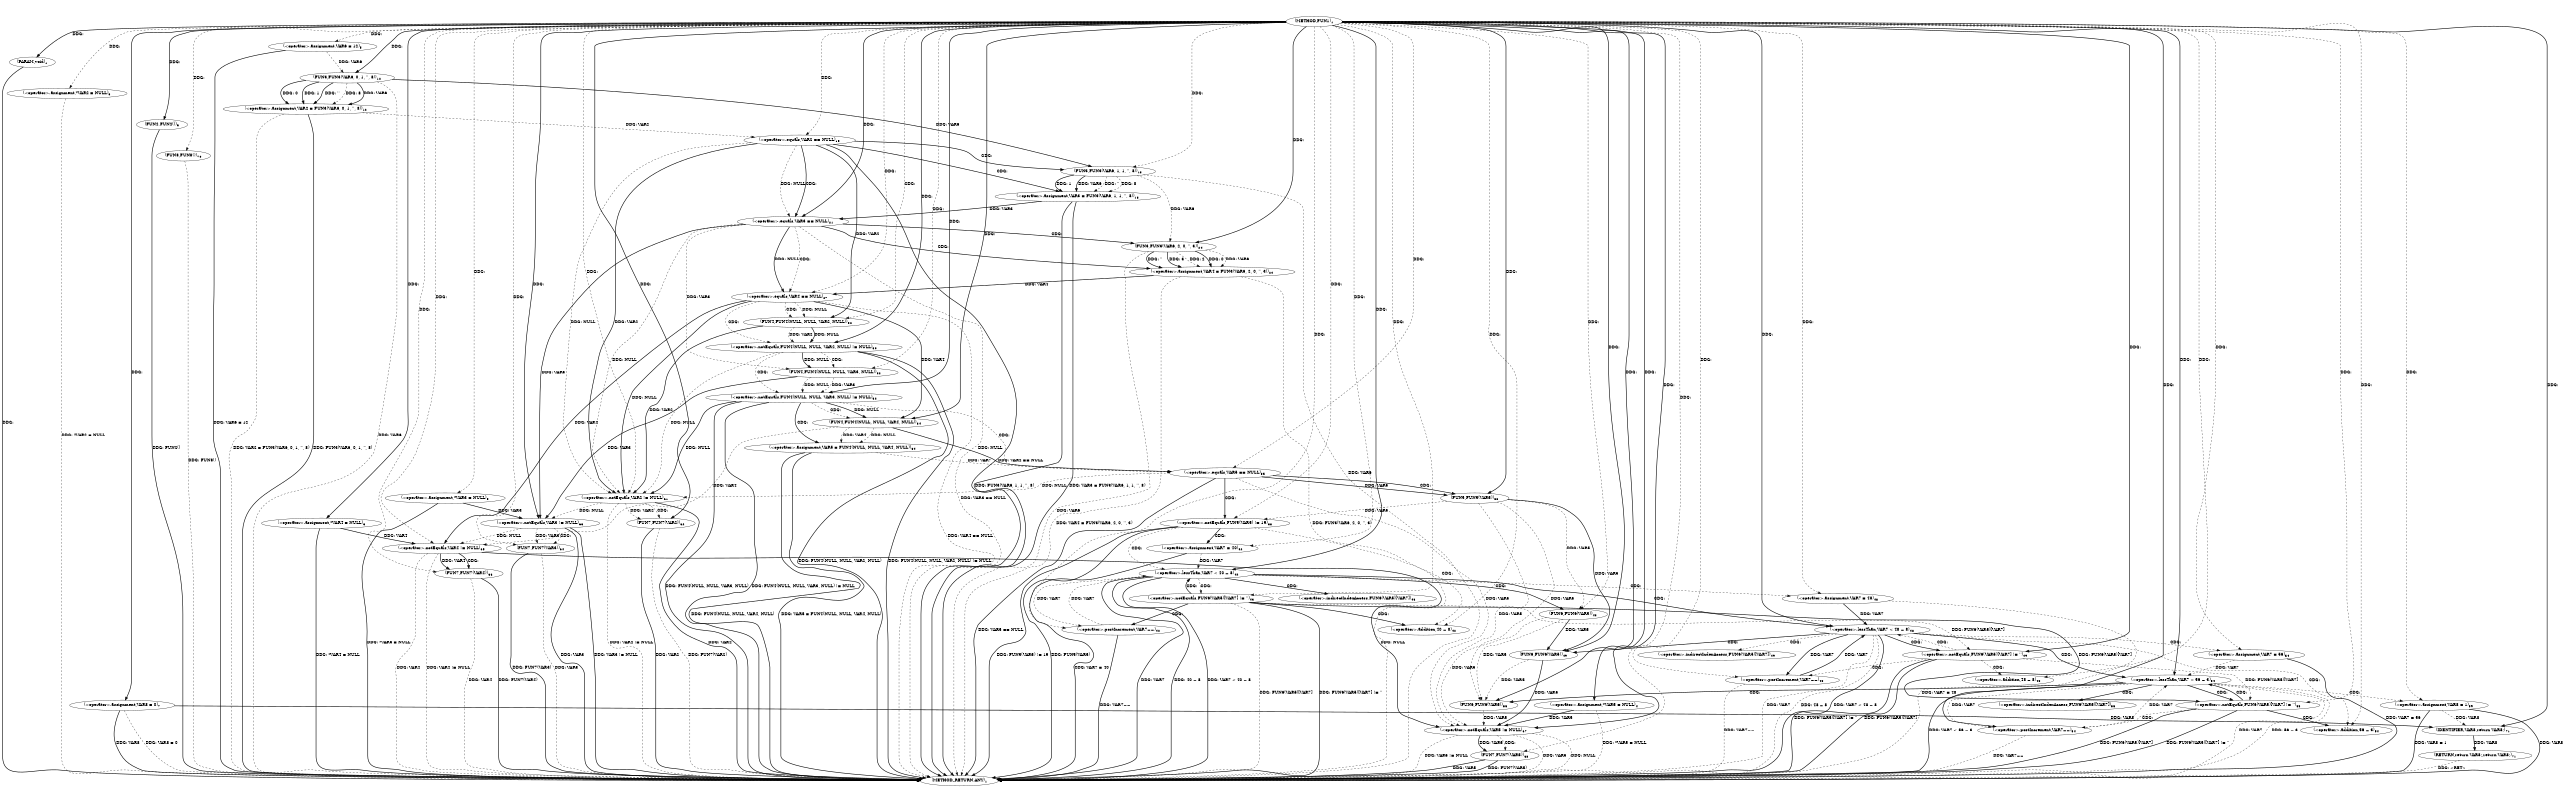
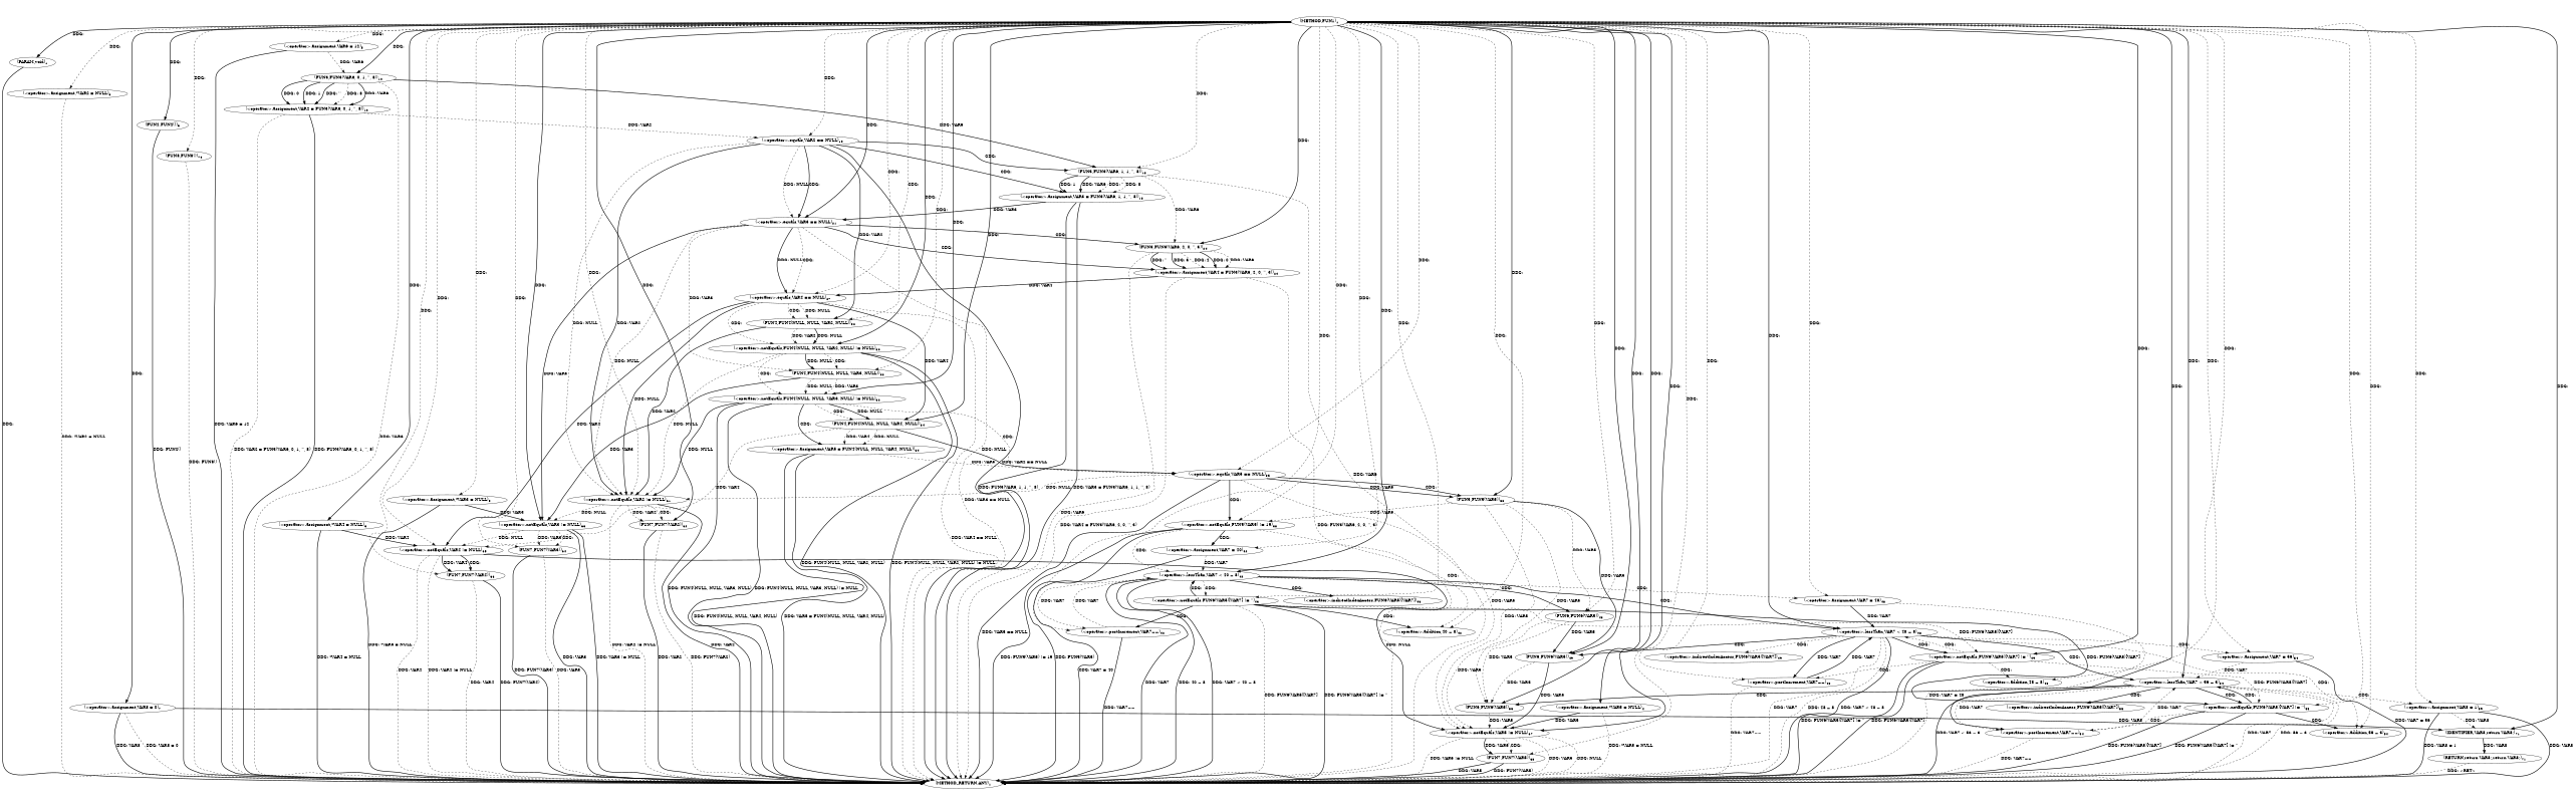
  digraph {
    edge [style=bold]
    n1 [label=<(METHOD,FUN1)<SUB>1</SUB>>]
    n2 [label=<(PARAM,void)<SUB>1</SUB>>]
    n3 [label=<(&lt;operator&gt;.assignment,*VAR2 = NULL)<SUB>3</SUB>>]
    n4 [label=<(&lt;operator&gt;.assignment,*VAR3 = NULL)<SUB>3</SUB>>]
    n5 [label=<(&lt;operator&gt;.assignment,*VAR4 = NULL)<SUB>3</SUB>>]
    n6 [label=<(&lt;operator&gt;.assignment,*VAR5 = NULL)<SUB>4</SUB>>]
    n7 [label=<(&lt;operator&gt;.assignment,VAR6 = 12)<SUB>5</SUB>>]
    n8 [label=<(&lt;operator&gt;.assignment,VAR8 = 0)<SUB>7</SUB>>]
    n9 [label=<(FUN2,FUN2())<SUB>9</SUB>>]
    n10 [label=<(&lt;operator&gt;.assignment,VAR8 = 1)<SUB>59</SUB>>]
    n11 [label=<(FUN8,FUN8())<SUB>70</SUB>>]
    n12 [label=<(&lt;operator&gt;.equals,VAR2 == NULL)<SUB>15</SUB>>]
    n13 [label=<(&lt;operator&gt;.equals,VAR3 == NULL)<SUB>21</SUB>>]
    n14 [label=<(&lt;operator&gt;.equals,VAR4 == NULL)<SUB>27</SUB>>]
    n15 [label=<(&lt;operator&gt;.notEquals,FUN4(NULL, NULL, VAR2, NULL) != NULL)<SUB>30</SUB>>]
    n16 [label=<(&lt;operator&gt;.notEquals,FUN4(NULL, NULL, VAR3, NULL) != NULL)<SUB>32</SUB>>]
    n17 [label=<(&lt;operator&gt;.equals,VAR5 == NULL)<SUB>35</SUB>>]
    n18 [label=<(&lt;operator&gt;.notEquals,FUN5(VAR5) != 19)<SUB>38</SUB>>]
    n19 [label=<(&lt;operator&gt;.lessThan,VAR7 &lt; 40 + 8)<SUB>42</SUB>>]
    n20 [label=<(&lt;operator&gt;.postIncrement,VAR7++)<SUB>42</SUB>>]
    n21 [label=<(&lt;operator&gt;.lessThan,VAR7 &lt; 48 + 8)<SUB>48</SUB>>]
    n22 [label=<(&lt;operator&gt;.postIncrement,VAR7++)<SUB>48</SUB>>]
    n23 [label=<(&lt;operator&gt;.lessThan,VAR7 &lt; 56 + 3)<SUB>54</SUB>>]
    n24 [label=<(&lt;operator&gt;.postIncrement,VAR7++)<SUB>54</SUB>>]
    n25 [label=<(&lt;operator&gt;.notEquals,VAR2 != NULL)<SUB>61</SUB>>]
    n26 [label=<(&lt;operator&gt;.notEquals,VAR3 != NULL)<SUB>63</SUB>>]
    n27 [label=<(&lt;operator&gt;.notEquals,VAR4 != NULL)<SUB>65</SUB>>]
    n28 [label=<(&lt;operator&gt;.notEquals,VAR5 != NULL)<SUB>67</SUB>>]
    n29 [label=<(IDENTIFIER,VAR8,return VAR8;)<SUB>71</SUB>>]
    n30 [label=<(FUN3,FUN3(VAR6, 0, 1, '', 8))<SUB>12</SUB>>]
    n31 [label=<(FUN3,FUN3(VAR6, 1, 1, '', 8))<SUB>18</SUB>>]
    n32 [label=<(FUN3,FUN3(VAR6, 2, 0, '', 3))<SUB>24</SUB>>]
    n33 [label=<(FUN4,FUN4(NULL, NULL, VAR4, NULL))<SUB>34</SUB>>]
    n34 [label=<(&lt;operator&gt;.assignment,VAR7 = 40)<SUB>42</SUB>>]
    n35 [label=<(&lt;operator&gt;.assignment,VAR7 = 48)<SUB>48</SUB>>]
    n36 [label=<(&lt;operator&gt;.assignment,VAR7 = 56)<SUB>54</SUB>>]
    n37 [label=<(FUN7,FUN7(VAR2))<SUB>62</SUB>>]
    n38 [label=<(FUN7,FUN7(VAR3))<SUB>64</SUB>>]
    n39 [label=<(FUN7,FUN7(VAR4))<SUB>66</SUB>>]
    n40 [label=<(FUN7,FUN7(VAR5))<SUB>68</SUB>>]
    n41 [label=<(FUN4,FUN4(NULL, NULL, VAR2, NULL))<SUB>32</SUB>>]
    n42 [label=<(FUN4,FUN4(NULL, NULL, VAR3, NULL))<SUB>32</SUB>>]
    n43 [label=<(FUN5,FUN5(VAR5))<SUB>38</SUB>>]
    n44 [label=<(&lt;operator&gt;.addition,40 + 8)<SUB>42</SUB>>]
    n45 [label=<(&lt;operator&gt;.notEquals,FUN6(VAR5)[VAR7] != '')<SUB>43</SUB>>]
    n46 [label=<(&lt;operator&gt;.addition,48 + 8)<SUB>48</SUB>>]
    n47 [label=<(&lt;operator&gt;.notEquals,FUN6(VAR5)[VAR7] != '')<SUB>49</SUB>>]
    n48 [label=<(&lt;operator&gt;.addition,56 + 3)<SUB>54</SUB>>]
    n49 [label=<(&lt;operator&gt;.notEquals,FUN6(VAR5)[VAR7] != '')<SUB>55</SUB>>]
    n50 [label=<(FUN6,FUN6(VAR5))<SUB>43</SUB>>]
    n51 [label=<(FUN6,FUN6(VAR5))<SUB>49</SUB>>]
    n52 [label=<(FUN6,FUN6(VAR5))<SUB>55</SUB>>]
    n53 [label=<(METHOD_RETURN,ANY)<SUB>1</SUB>>]
    n54 [label=<(&lt;operator&gt;.assignment,VAR3 = FUN3(VAR6, 1, 1, '', 8))<SUB>18</SUB>>]
    n55 [label=<(&lt;operator&gt;.assignment,VAR4 = FUN3(VAR6, 2, 0, '', 3))<SUB>24</SUB>>]
    n56 [label=<(&lt;operator&gt;.assignment,VAR5 = FUN4(NULL, NULL, VAR4, NULL))<SUB>34</SUB>>]
    n57 [label=<(&lt;operator&gt;.indirectIndexAccess,FUN6(VAR5)[VAR7])<SUB>43</SUB>>]
    n58 [label=<(&lt;operator&gt;.indirectIndexAccess,FUN6(VAR5)[VAR7])<SUB>49</SUB>>]
    n59 [label=<(&lt;operator&gt;.indirectIndexAccess,FUN6(VAR5)[VAR7])<SUB>55</SUB>>]
    n60 [label=<(RETURN,return VAR8;,return VAR8;)<SUB>71</SUB>>]
    n61 [label=<(&lt;operator&gt;.assignment,VAR2 = FUN3(VAR6, 0, 1, '', 8))<SUB>12</SUB>>]
    n1 -> n2 [label="DDG: "]
    n1 -> n3 [label="DDG: " style=dashed]
    n1 -> n4 [label="DDG: " style=dashed]
    n1 -> n5 [label="DDG: "]
    n1 -> n6 [label="DDG: "]
    n1 -> n7 [label="DDG: " style=dashed]
    n1 -> n8 [label="DDG: "]
    n1 -> n9 [label="DDG: "]
    n1 -> n10 [label="DDG: " style=dashed]
    n1 -> n11 [label="DDG: " style=dashed]
    n1 -> n12 [label="DDG: " style=dashed]
    n1 -> n13 [label="DDG: "]
    n1 -> n14 [label="DDG: " style=dashed]
    n1 -> n15 [label="DDG: "]
    n1 -> n16 [label="DDG: "]
    n1 -> n17 [label="DDG: " style=dashed]
    n1 -> n18 [label="DDG: " style=dashed]
    n1 -> n19 [label="DDG: "]
    n1 -> n20 [label="DDG: " style=dashed]
    n1 -> n21 [label="DDG: "]
    n1 -> n22 [label="DDG: " style=dashed]
    n1 -> n23 [label="DDG: "]
    n1 -> n24 [label="DDG: "]
    n1 -> n25 [label="DDG: " style=dashed]
    n1 -> n26 [label="DDG: "]
    n1 -> n27 [label="DDG: " style=dashed]
    n1 -> n28 [label="DDG: "]
    n1 -> n29 [label="DDG: "]
    n1 -> n30 [label="DDG: "]
    n1 -> n31 [label="DDG: " style=dashed]
    n1 -> n32 [label="DDG: "]
    n1 -> n33 [label="DDG: "]
    n1 -> n34 [label="DDG: " style=dashed]
    n1 -> n35 [label="DDG: " style=dashed]
    n1 -> n36 [label="DDG: " style=dashed]
    n1 -> n37 [label="DDG: "]
    n1 -> n38 [label="DDG: " style=dashed]
    n1 -> n39 [label="DDG: " style=dashed]
    n1 -> n40 [label="DDG: " style=dashed]
    n1 -> n41 [label="CDG: " style=dashed]
    n1 -> n42 [label="DDG: " style=dashed]
    n1 -> n43 [label="DDG: "]
    n1 -> n44 [label="DDG: " style=dashed]
    n1 -> n45 [label="DDG: " style=dashed]
    n1 -> n46 [label="DDG: " style=dashed]
    n1 -> n47 [label="DDG: "]
    n1 -> n48 [label="DDG: " style=dashed]
    n1 -> n49 [label="DDG: " style=dashed]
    n1 -> n50 [label="DDG: " style=dashed]
    n1 -> n51 [label="DDG: "]
    n1 -> n52 [label="DDG: "]
    n2 -> n53 [label="DDG: "]
    n3 -> n53 [label="DDG: *VAR2 = NULL" style=dashed]
    n4 -> n26 [label="DDG: VAR3"]
    n4 -> n53 [label="DDG: *VAR3 = NULL"]
    n5 -> n27 [label="DDG: VAR4"]
    n5 -> n53 [label="DDG: *VAR4 = NULL"]
    n6 -> n28 [label="DDG: VAR5"]
    n6 -> n53 [label="DDG: *VAR5 = NULL" style=dashed]
    n7 -> n30 [label="DDG: VAR6" style=dashed]
    n7 -> n53 [label="DDG: VAR6 = 12"]
    n8 -> n29 [label="DDG: VAR8"]
    n8 -> n53 [label="DDG: VAR8"]
    n8 -> n53 [label="DDG: VAR8 = 0" style=dashed]
    n9 -> n53 [label="DDG: FUN2()"]
    n10 -> n29 [label="DDG: VAR8" style=dashed]
    n10 -> n53 [label="DDG: VAR8"]
    n10 -> n53 [label="DDG: VAR8 = 1"]
    n11 -> n53 [label="DDG: FUN8()" style=dashed]
    n12 -> n13 [label="DDG: NULL" style=dashed]
    n12 -> n13 [label="CDG: "]
    n12 -> n25 [label="DDG: VAR2"]
    n12 -> n25 [label="DDG: NULL" style=dashed]
    n12 -> n31 [label="CDG: "]
    n12 -> n41 [label="DDG: VAR2"]
    n12 -> n53 [label="DDG: VAR2 == NULL"]
    n12 -> n54 [label="CDG: "]
    n13 -> n14 [label="DDG: NULL"]
    n13 -> n14 [label="CDG: " style=dashed]
    n13 -> n25 [label="DDG: NULL" style=dashed]
    n13 -> n26 [label="DDG: VAR3"]
    n13 -> n32 [label="CDG: "]
    n13 -> n42 [label="DDG: VAR3" style=dashed]
    n13 -> n53 [label="DDG: VAR3 == NULL" style=dashed]
    n13 -> n55 [label="CDG: "]
    n14 -> n15 [label="CDG: " style=dashed]
    n14 -> n25 [label="DDG: NULL"]
    n14 -> n27 [label="DDG: VAR4"]
    n14 -> n33 [label="DDG: VAR4"]
    n14 -> n41 [label="DDG: NULL" style=dashed]
    n14 -> n41 [label="CDG: " style=dashed]
    n14 -> n53 [label="DDG: VAR4 == NULL" style=dashed]
    n15 -> n16 [label="CDG: " style=dashed]
    n15 -> n25 [label="DDG: NULL" style=dashed]
    n15 -> n42 [label="DDG: NULL"]
    n15 -> n42 [label="CDG: " style=dashed]
    n15 -> n53 [label="DDG: FUN4(NULL, NULL, VAR2, NULL)"]
    n15 -> n53 [label="DDG: FUN4(NULL, NULL, VAR2, NULL) != NULL"]
    n16 -> n17 [label="CDG: " style=dashed]
    n16 -> n25 [label="DDG: NULL"]
    n16 -> n33 [label="DDG: NULL"]
    n16 -> n33 [label="CDG: " style=dashed]
    n16 -> n53 [label="DDG: FUN4(NULL, NULL, VAR3, NULL)"]
    n16 -> n53 [label="DDG: FUN4(NULL, NULL, VAR3, NULL) != NULL"]
    n16 -> n56 [label="CDG: "]
    n17 -> n18 [label="CDG: "]
    n17 -> n25 [label="DDG: NULL" style=dashed]
    n17 -> n28 [label="DDG: VAR5" style=dashed]
    n17 -> n43 [label="DDG: VAR5"]
    n17 -> n43 [label="CDG: "]
    n17 -> n53 [label="DDG: VAR5 == NULL"]
    n18 -> n19 [label="CDG: " style=dashed]
    n18 -> n34 [label="CDG: "]
    n18 -> n44 [label="CDG: " style=dashed]
    n18 -> n53 [label="DDG: FUN5(VAR5)"]
    n18 -> n53 [label="DDG: FUN5(VAR5) != 19"]
    n19 -> n20 [label="DDG: VAR7" style=dashed]
    n19 -> n21 [label="CDG: "]
    n19 -> n35 [label="CDG: " style=dashed]
    n19 -> n45 [label="CDG: " style=dashed]
    n19 -> n50 [label="CDG: "]
    n19 -> n53 [label="DDG: VAR7"]
    n19 -> n53 [label="DDG: 40 + 8"]
    n19 -> n53 [label="DDG: VAR7 &lt; 40 + 8"]
    n19 -> n57 [label="CDG: "]
    n20 -> n19 [label="DDG: VAR7" style=dashed]
    n20 -> n53 [label="DDG: VAR7++"]
    n21 -> n22 [label="DDG: VAR7"]
    n21 -> n23 [label="CDG: "]
    n21 -> n36 [label="CDG: " style=dashed]
    n21 -> n47 [label="CDG: "]
    n21 -> n48 [label="CDG: " style=dashed]
    n21 -> n51 [label="CDG: "]
    n21 -> n53 [label="DDG: VAR7" style=dashed]
    n21 -> n53 [label="DDG: 48 + 8" style=dashed]
    n21 -> n53 [label="DDG: VAR7 &lt; 48 + 8"]
    n21 -> n58 [label="CDG: " style=dashed]
    n22 -> n21 [label="DDG: VAR7"]
    n22 -> n53 [label="DDG: VAR7++" style=dashed]
    n23 -> n10 [label="CDG: " style=dashed]
    n23 -> n24 [label="DDG: VAR7" style=dashed]
    n23 -> n49 [label="CDG: "]
    n23 -> n52 [label="CDG: "]
    n23 -> n53 [label="DDG: VAR7" style=dashed]
    n23 -> n53 [label="DDG: 56 + 3" style=dashed]
    n23 -> n53 [label="DDG: VAR7 &lt; 56 + 3"]
    n23 -> n59 [label="CDG: "]
    n24 -> n23 [label="DDG: VAR7" style=dashed]
    n24 -> n53 [label="DDG: VAR7++" style=dashed]
    n25 -> n26 [label="DDG: NULL" style=dashed]
    n25 -> n37 [label="DDG: VAR2" style=dashed]
    n25 -> n37 [label="CDG: " style=dashed]
    n25 -> n53 [label="DDG: VAR2"]
    n25 -> n53 [label="DDG: VAR2 != NULL" style=dashed]
    n26 -> n27 [label="DDG: NULL" style=dashed]
    n26 -> n38 [label="DDG: VAR3" style=dashed]
    n26 -> n38 [label="CDG: " style=dashed]
    n26 -> n53 [label="DDG: VAR3"]
    n26 -> n53 [label="DDG: VAR3 != NULL"]
    n27 -> n28 [label="DDG: NULL"]
    n27 -> n39 [label="DDG: VAR4"]
    n27 -> n39 [label="CDG: "]
    n27 -> n53 [label="DDG: VAR4" style=dashed]
    n27 -> n53 [label="DDG: VAR4 != NULL" style=dashed]
    n28 -> n40 [label="DDG: VAR5"]
    n28 -> n40 [label="CDG: " style=dashed]
    n28 -> n53 [label="DDG: VAR5" style=dashed]
    n28 -> n53 [label="DDG: NULL" style=dashed]
    n28 -> n53 [label="DDG: VAR5 != NULL" style=dashed]
    n29 -> n60 [label="DDG: VAR8"]
    n30 -> n31 [label="DDG: VAR6"]
    n30 -> n53 [label="DDG: VAR6" style=dashed]
    n30 -> n61 [label="DDG: 8" style=dashed]
    n30 -> n61 [label="DDG: VAR6"]
    n30 -> n61 [label="DDG: 0"]
    n30 -> n61 [label="DDG: 1"]
    n30 -> n61 [label="DDG: ''"]
    n31 -> n32 [label="DDG: VAR6" style=dashed]
    n31 -> n53 [label="DDG: VAR6" style=dashed]
    n31 -> n54 [label="DDG: 1"]
    n31 -> n54 [label="DDG: VAR6"]
    n31 -> n54 [label="DDG: ''" style=dashed]
    n31 -> n54 [label="DDG: 8" style=dashed]
    n32 -> n53 [label="DDG: VAR6" style=dashed]
    n32 -> n55 [label="DDG: 0"]
    n32 -> n55 [label="DDG: VAR6" style=dashed]
    n32 -> n55 [label="DDG: ''"]
    n32 -> n55 [label="DDG: 3"]
    n32 -> n55 [label="DDG: 2" style=dashed]
    n33 -> n17 [label="DDG: NULL"]
    n33 -> n27 [label="DDG: VAR4" style=dashed]
    n33 -> n56 [label="DDG: NULL" style=dashed]
    n33 -> n56 [label="DDG: VAR4" style=dashed]
    n34 -> n19 [label="DDG: VAR7" style=dashed]
    n34 -> n53 [label="CDG: VAR7 = 40"]
    n35 -> n21 [label="DDG: VAR7"]
    n35 -> n53 [label="DDG: VAR7 = 48" style=dashed]
    n36 -> n23 [label="DDG: VAR7" style=dashed]
    n36 -> n53 [label="DDG: VAR7 = 56"]
    n37 -> n53 [label="DDG: VAR2"]
    n37 -> n53 [label="DDG: FUN7(VAR2)" style=dashed]
    n38 -> n53 [label="DDG: VAR3" style=dashed]
    n38 -> n53 [label="DDG: FUN7(VAR3)"]
    n39 -> n53 [label="DDG: VAR4" style=dashed]
    n39 -> n53 [label="DDG: FUN7(VAR4)"]
    n40 -> n53 [label="DDG: VAR5"]
    n40 -> n53 [label="DDG: FUN7(VAR5)"]
    n41 -> n15 [label="DDG: NULL"]
    n41 -> n15 [label="DDG: VAR2" style=dashed]
    n41 -> n25 [label="DDG: VAR2"]
    n42 -> n16 [label="DDG: NULL" style=dashed]
    n42 -> n16 [label="DDG: VAR3" style=dashed]
    n42 -> n26 [label="DDG: VAR3"]
    n43 -> n18 [label="DDG: VAR5" style=dashed]
    n43 -> n28 [label="DDG: VAR5" style=dashed]
    n43 -> n50 [label="DDG: VAR5" style=dashed]
    n43 -> n51 [label="DDG: VAR5"]
    n43 -> n52 [label="DDG: VAR5" style=dashed]
    n45 -> n19 [label="CDG: "]
    n45 -> n20 [label="CDG: "]
    n45 -> n44 [label="CDG: "]
    n45 -> n47 [label="DDG: FUN6(VAR5)[VAR7]" style=dashed]
    n45 -> n49 [label="DDG: FUN6(VAR5)[VAR7]"]
    n45 -> n53 [label="DDG: FUN6(VAR5)[VAR7]" style=dashed]
    n45 -> n53 [label="DDG: FUN6(VAR5)[VAR7] != ''"]
    n47 -> n21 [label="CDG: " style=dashed]
    n47 -> n22 [label="CDG: " style=dashed]
    n47 -> n46 [label="CDG: " style=dashed]
    n47 -> n49 [label="DDG: FUN6(VAR5)[VAR7]" style=dashed]
    n47 -> n53 [label="DDG: FUN6(VAR5)[VAR7]"]
    n47 -> n53 [label="DDG: FUN6(VAR5)[VAR7] != ''"]
    n49 -> n23 [label="CDG: "]
    n49 -> n24 [label="CDG: " style=dashed]
    n49 -> n48 [label="CDG: "]
    n49 -> n53 [label="DDG: FUN6(VAR5)[VAR7]"]
    n49 -> n53 [label="DDG: FUN6(VAR5)[VAR7] != ''"]
    n50 -> n28 [label="DDG: VAR5" style=dashed]
    n50 -> n51 [label="DDG: VAR5"]
    n50 -> n52 [label="DDG: VAR5" style=dashed]
    n51 -> n28 [label="DDG: VAR5"]
    n51 -> n52 [label="DDG: VAR5" style=dashed]
    n52 -> n28 [label="DDG: VAR5" style=dashed]
    n54 -> n13 [label="DDG: VAR3"]
    n54 -> n53 [label="DDG: FUN3(VAR6, 1, 1, '', 8)"]
    n54 -> n53 [label="DDG: VAR3 = FUN3(VAR6, 1, 1, '', 8)"]
    n55 -> n14 [label="DDG: VAR4"]
    n55 -> n53 [label="DDG: FUN3(VAR6, 2, 0, '', 3)" style=dashed]
    n55 -> n53 [label="DDG: VAR4 = FUN3(VAR6, 2, 0, '', 3)" style=dashed]
-   n56 -> n17 [label="DDG: VAR7" style=dashed]
+   n56 -> n17 [label="DDG: VAR5" style=dashed]
    n56 -> n53 [label="DDG: FUN4(NULL, NULL, VAR4, NULL)"]
    n56 -> n53 [label="DDG: VAR5 = FUN4(NULL, NULL, VAR4, NULL)"]
    n60 -> n53 [label="DDG: &lt;RET&gt;" style=dashed]
    n61 -> n12 [label="DDG: VAR2" style=dashed]
    n61 -> n53 [label="DDG: FUN3(VAR6, 0, 1, '', 8)"]
    n61 -> n53 [label="DDG: VAR2 = FUN3(VAR6, 0, 1, '', 8)" style=dashed]
  }
